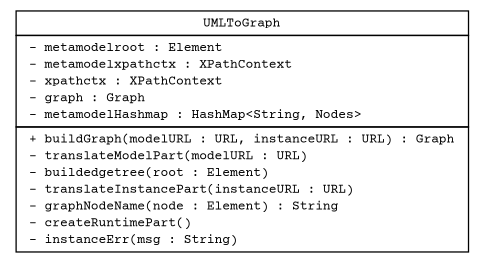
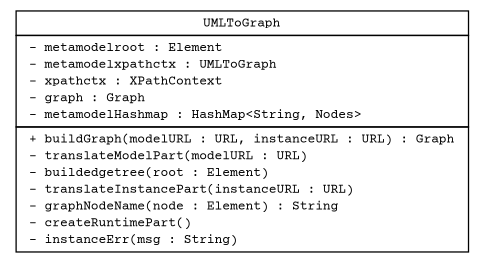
  digraph {
    nodesep=0.25
    ranksep=0.5
    fontname="Courier Prime"
-   n1 [fontcolor=black fontname="Courier Prime" fontsize=10.0 label=<<table title="model.UMLToGraph" border="0" cellborder="1" cellspacing="0" cellpadding="2" port="p" href="./UMLToGraph.html"> 		<tr><td><table border="0" cellspacing="0" cellpadding="1"> <tr><td align="center" balign="center"> UMLToGraph </td></tr> 		</table></td></tr> 		<tr><td><table border="0" cellspacing="0" cellpadding="1"> <tr><td align="left" balign="left"> - metamodelroot : Element </td></tr> <tr><td align="left" balign="left"> - metamodelxpathctx : XPathContext </td></tr> <tr><td align="left" balign="left"> - xpathctx : XPathContext </td></tr> <tr><td align="left" balign="left"> - graph : Graph </td></tr> <tr><td align="left" balign="left"> - metamodelHashmap : HashMap&lt;String, Nodes&gt; </td></tr> 		</table></td></tr> 		<tr><td><table border="0" cellspacing="0" cellpadding="1"> <tr><td align="left" balign="left"> + buildGraph(modelURL : URL, instanceURL : URL) : Graph </td></tr> <tr><td align="left" balign="left"> - translateModelPart(modelURL : URL) </td></tr> <tr><td align="left" balign="left"> - buildedgetree(root : Element) </td></tr> <tr><td align="left" balign="left"> - translateInstancePart(instanceURL : URL) </td></tr> <tr><td align="left" balign="left"> - graphNodeName(node : Element) : String </td></tr> <tr><td align="left" balign="left"> - createRuntimePart() </td></tr> <tr><td align="left" balign="left"> - instanceErr(msg : String) </td></tr> 		</table></td></tr> 		</table>> shape=plaintext]
+   n1 [fontcolor=black fontname="Courier Prime" fontsize=10.0 label=<<table title="model.UMLToGraph" border="0" cellborder="1" cellspacing="0" cellpadding="2" port="p" href="./UMLToGraph.html"> 		<tr><td><table border="0" cellspacing="0" cellpadding="1"> <tr><td align="center" balign="center"> UMLToGraph </td></tr> 		</table></td></tr> 		<tr><td><table border="0" cellspacing="0" cellpadding="1"> <tr><td align="left" balign="left"> - metamodelroot : Element </td></tr> <tr><td align="left" balign="left"> - metamodelxpathctx : UMLToGraph </td></tr> <tr><td align="left" balign="left"> - xpathctx : XPathContext </td></tr> <tr><td align="left" balign="left"> - graph : Graph </td></tr> <tr><td align="left" balign="left"> - metamodelHashmap : HashMap&lt;String, Nodes&gt; </td></tr> 		</table></td></tr> 		<tr><td><table border="0" cellspacing="0" cellpadding="1"> <tr><td align="left" balign="left"> + buildGraph(modelURL : URL, instanceURL : URL) : Graph </td></tr> <tr><td align="left" balign="left"> - translateModelPart(modelURL : URL) </td></tr> <tr><td align="left" balign="left"> - buildedgetree(root : Element) </td></tr> <tr><td align="left" balign="left"> - translateInstancePart(instanceURL : URL) </td></tr> <tr><td align="left" balign="left"> - graphNodeName(node : Element) : String </td></tr> <tr><td align="left" balign="left"> - createRuntimePart() </td></tr> <tr><td align="left" balign="left"> - instanceErr(msg : String) </td></tr> 		</table></td></tr> 		</table>> shape=plaintext]
  }
